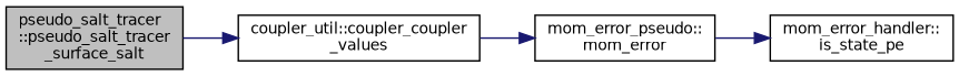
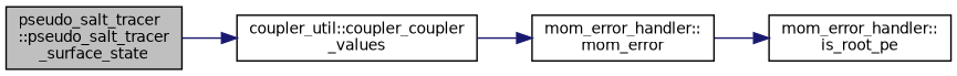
  digraph {
    rankdir=LR
    node [color=black fillcolor=white fontname=Helvetica fontsize=10 shape=record style=filled]
    edge [color=midnightblue fontname=Helvetica fontsize=10 labelfontname=Helvetica labelfontsize=10 style=solid]
-   n1 [fillcolor=grey75 fontcolor=black height=0.2 label="pseudo_salt_tracer\l::pseudo_salt_tracer\l_surface_salt" width=0.4]
+   n1 [fillcolor=grey75 fontcolor=black height=0.2 label="pseudo_salt_tracer\l::pseudo_salt_tracer\l_surface_state" width=0.4]
    n2 [height=0.2 label="coupler_util::coupler_coupler\l_values" width=0.4]
-   n3 [height=0.2 label="mom_error_pseudo::\lmom_error" width=0.4]
-   n4 [height=0.2 label="mom_error_handler::\lis_state_pe" width=0.4]
+   n3 [height=0.2 label="mom_error_handler::\lmom_error" width=0.4]
+   n4 [height=0.2 label="mom_error_handler::\lis_root_pe" width=0.4]
    n1 -> n2
    n2 -> n3
    n3 -> n4
  }
